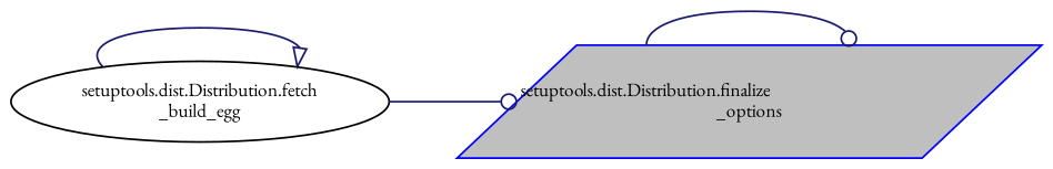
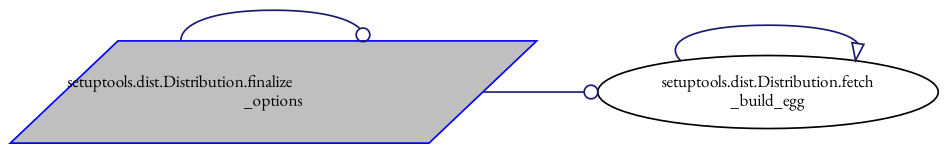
  digraph {
    rankdir=LR
    fontname="EB Garamond"
    node [fontname="EB Garamond" fontsize=10 style=filled]
    edge [color=midnightblue fontname="EB Garamond" fontsize=10 labelfontname=Helvetica labelfontsize=10 style=solid arrowhead=odot]
    n1 [color=blue fillcolor=grey75 fontcolor=black height=0.2 label="setuptools.dist.Distribution.finalize\l_options" shape=parallelogram width=0.4]
    n2 [color=black fillcolor=white height=0.2 label="setuptools.dist.Distribution.fetch\l_build_egg" shape=ellipse width=0.4]
    n1 -> n1
-   n2 -> n1
+   n1 -> n2
    n2 -> n2 [arrowhead=onormal]
  }
